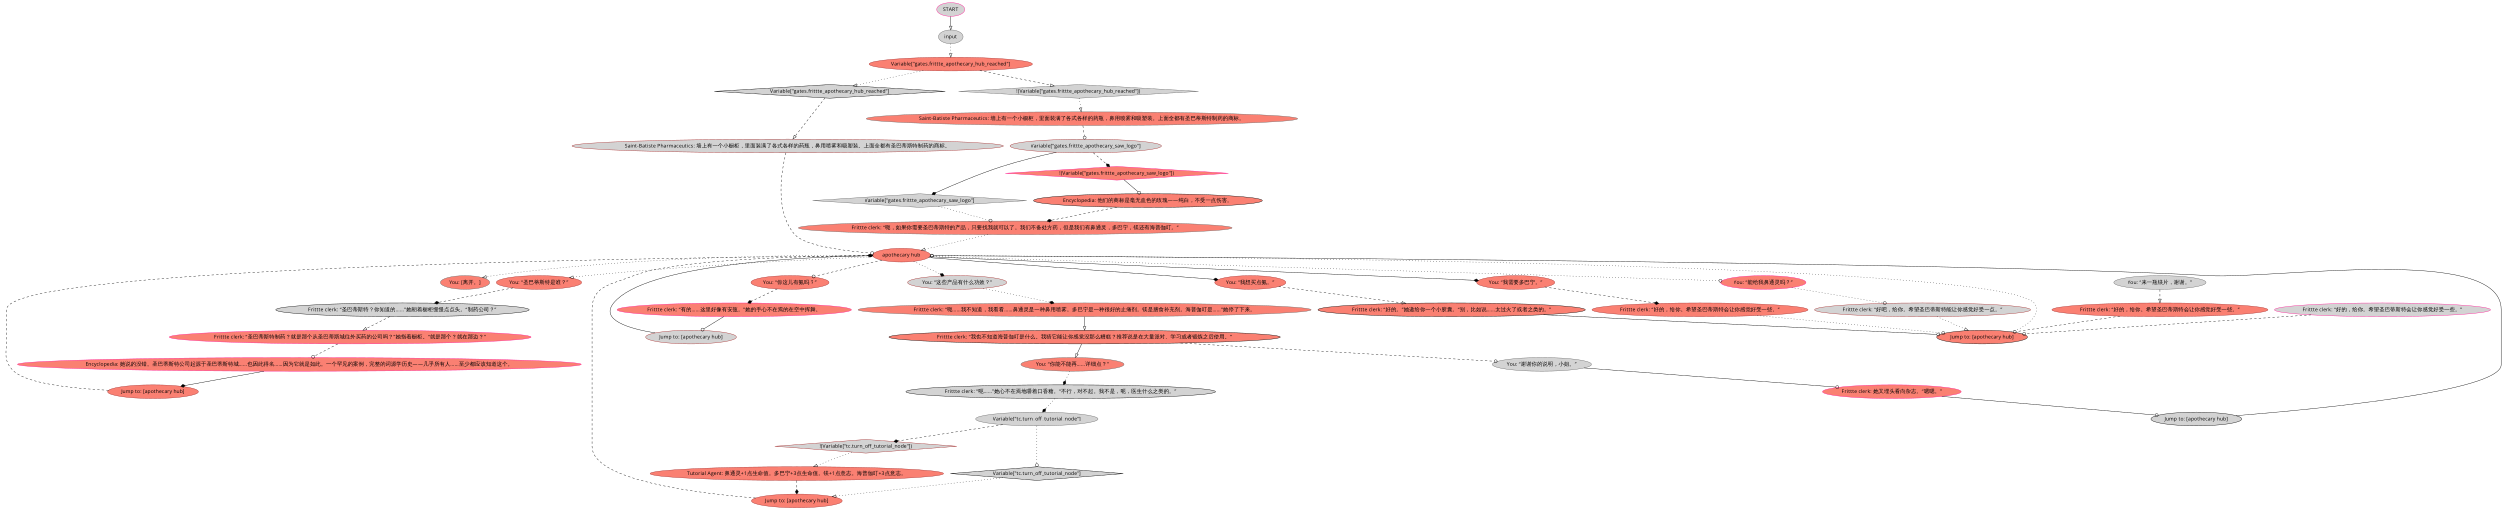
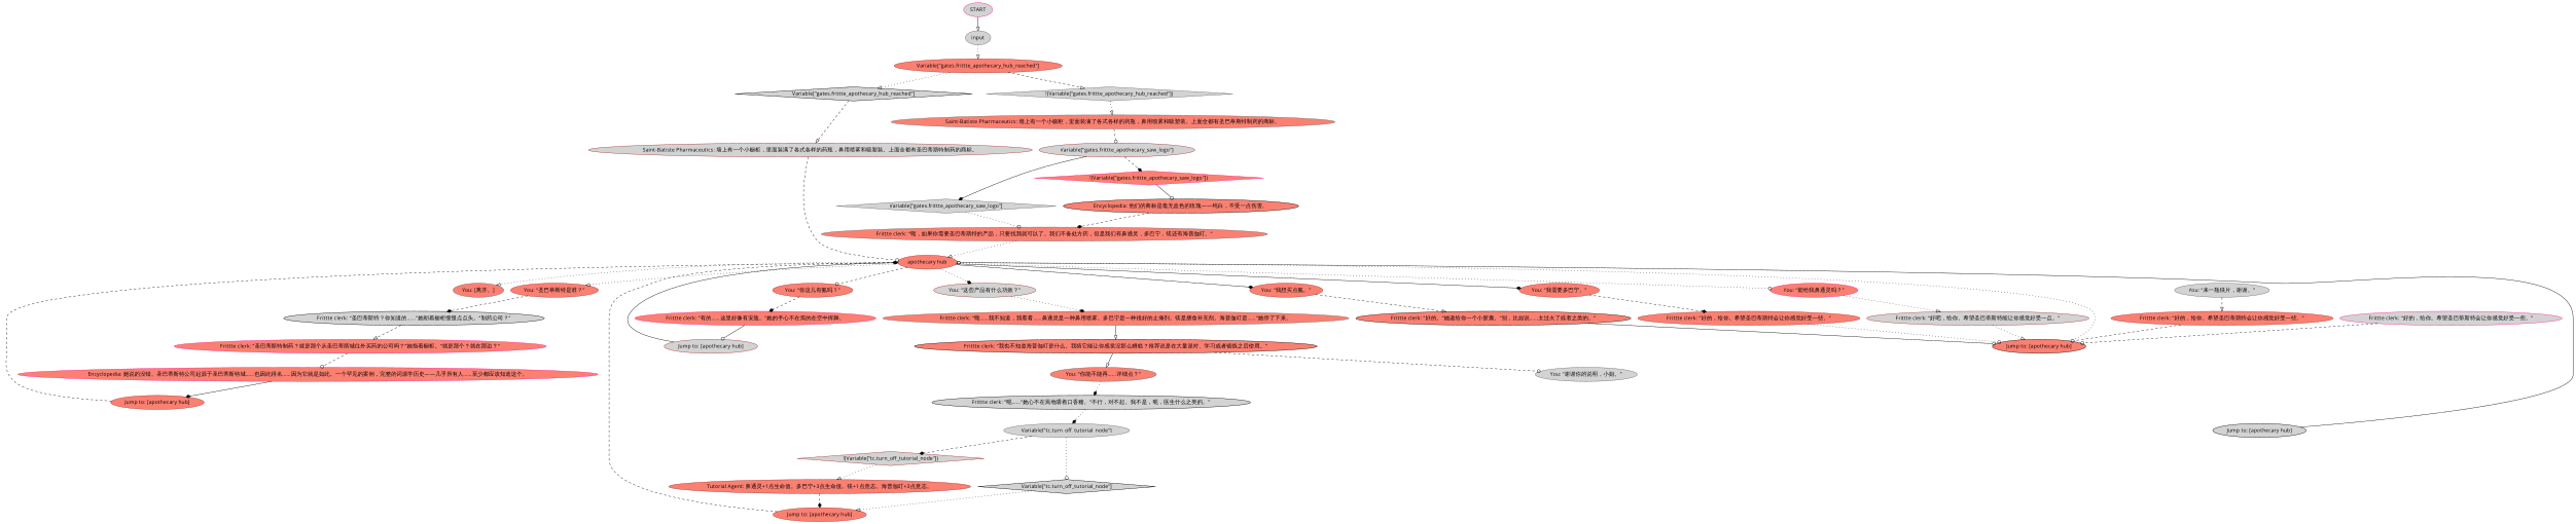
  digraph {
    fontname="Open Sans"
    node [color=brown fillcolor=salmon fontname="Open Sans" style=filled]
    edge [arrowhead=onormal fontname="Open Sans" style=dashed]
    n1 [color=deeppink fillcolor=lightgrey label=START]
    n2 [color=gray40 fillcolor=lightgrey label=input]
    n3 [label="Variable[\"gates.frittte_apothecary_hub_reached\"]"]
    n4 [color=black fillcolor=lightgrey label="Variable[\"gates.frittte_apothecary_hub_reached\"]" shape=diamond]
    n5 [color=gray40 fillcolor=lightgrey label="!(Variable[\"gates.frittte_apothecary_hub_reached\"])" shape=diamond]
    n6 [color=gray40 fillcolor=lightgrey label="You: “来一瓶镁片，谢谢。”"]
    n7 [label="Frittte clerk: “好的，给你。希望圣巴蒂斯特会让你感觉好受一些。”"]
    n8 [color=black label="Jump to: [apothecary hub]"]
    n9 [color=gray40 label="You: [离开。]"]
    n10 [color=gray40 label="Frittte clerk: “呃……我不知道，我看看……鼻通灵是一种鼻用喷雾。多巴宁是一种很好的止痛剂。镁是膳食补充剂。海普伽叮是……”她停了下来。"]
    n11 [color=black label="Frittte clerk: “我也不知道海普伽叮是什么。我猜它能让你感觉没那么糟糕？推荐说是在大量派对、学习或者锻炼之后使用。”"]
    n12 [color=gray40 label="You: “你能不能再……详细点？”"]
    n13 [color=gray40 fillcolor=lightgrey label="You: “谢谢你的说明，小姐。”"]
    n14 [color=black fillcolor=lightgrey label="Frittte clerk: “呃……”她心不在焉地嚼着口香糖。“不行，对不起。我不是，呃，医生什么之类的。”"]
    n15 [color=gray40 fillcolor=lightgrey label="Variable[\"tc.turn_off_tutorial_node\"]"]
    n16 [color=black fillcolor=lightgrey label="Variable[\"tc.turn_off_tutorial_node\"]" shape=diamond]
    n17 [fillcolor=lightgrey label="!(Variable[\"tc.turn_off_tutorial_node\"])" shape=diamond]
    n18 [color=deeppink label="Encyclopedia: 她说的没错。圣巴蒂斯特公司起源于圣巴蒂斯特城……也因此得名……因为它就是如此。一个罕见的案例，完整的词源学历史——几乎所有人……至少都应该知道这个。"]
    n19 [label="Jump to: [apothecary hub]"]
    n20 [label="apothecary hub"]
    n21 [fillcolor=lightgrey label="Saint-Batiste Pharmaceutics: 墙上有一个小橱柜，里面装满了各式各样的药瓶，鼻用喷雾和吸塑装。上面全都有圣巴蒂斯特制药的商标。"]
    n22 [color=gray40 label="Saint-Batiste Pharmaceutics: 墙上有一个小橱柜，里面装满了各式各样的药瓶，鼻用喷雾和吸塑装。上面全都有圣巴蒂斯特制药的商标。"]
    n23 [fillcolor=lightgrey label="Variable[\"gates.frittte_apothecary_saw_logo\"]"]
    n24 [label="Jump to: [apothecary hub]"]
    n25 [label="Tutorial Agent: 鼻通灵+1点生命值。多巴宁+3点生命值。镁+1点意志。海普伽叮+3点意志。"]
    n26 [color=deeppink label="You: “能给我鼻通灵吗？”"]
    n27 [fillcolor=lightgrey label="Frittte clerk: “好吧，给你。希望圣巴蒂斯特能让你感觉好受一点。”"]
    n28 [label="You: “圣巴蒂斯特是谁？”"]
    n29 [color=black fillcolor=lightgrey label="Frittte clerk: “圣巴蒂斯特？你知道的……”她朝着橱柜慢慢点点头。“制药公司？”"]
    n30 [color=deeppink label="Frittte clerk: “圣巴蒂斯特制药？就是那个从圣巴蒂斯城往外买药的公司吗？”她指着橱柜。“就是那个？就在那边？”"]
    n31 [label="You: “我想买点氨。”"]
    n32 [color=black label="Frittte clerk: “好的。”她递给你一个小胶囊。“别，比如说……太过火了或者之类的。”"]
    n33 [color=gray40 fillcolor=lightgrey label="Variable[\"gates.frittte_apothecary_saw_logo\"]" shape=diamond]
    n34 [color=deeppink label="!(Variable[\"gates.frittte_apothecary_saw_logo\"])" shape=diamond]
    n35 [color=gray40 label="Frittte clerk: “呃，如果你需要圣巴蒂斯特的产品，只要找我就可以了。我们不备处方药，但是我们有鼻通灵，多巴宁，镁还有海普伽叮。”"]
    n36 [color=black label="Encyclopedia: 他们的商标是毫无血色的玫瑰——纯白，不受一点伤害。"]
-   n37 [color=deeppink label="Frittte clerk: 她又埋头看向杂志。“嗯嗯。”"]
    n38 [label="You: “你这儿有氨吗？”"]
    n39 [color=deeppink label="Frittte clerk: “有的……这里好像有安瓿。”她的手心不在焉的在空中挥舞。"]
    n40 [fillcolor=lightgrey label="Jump to: [apothecary hub]"]
    n41 [fillcolor=lightgrey label="You: “这些产品有什么功效？”"]
    n42 [label="You: “我需要多巴宁。”"]
    n43 [color=deeppink fillcolor=lightgrey label="Frittte clerk: “好的，给你。希望圣巴蒂斯特会让你感觉好受一些。”"]
    n44 [color=black fillcolor=lightgrey label="Jump to: [apothecary hub]"]
    n45 [label="Frittte clerk: “好的，给你。希望圣巴蒂斯特会让你感觉好受一些。”"]
    n1 -> n2 [style=solid]
    n2 -> n3 [style=dotted]
    n3 -> n4 [style=dotted]
    n3 -> n5
    n4 -> n21
    n5 -> n22 [style=dotted]
    n6 -> n7
    n7 -> n8 [arrowhead=odot]
    n8 -> n20 [arrowhead=odot style=dotted]
    n10 -> n11 [style=solid]
    n11 -> n12 [style=solid]
    n11 -> n13 [arrowhead=odot]
    n12 -> n14 [arrowhead=diamond style=dotted]
-   n13 -> n37 [arrowhead=odot style=solid]
    n14 -> n15 [arrowhead=diamond style=dotted]
    n15 -> n16 [arrowhead=odot style=dotted]
    n15 -> n17 [arrowhead=diamond]
    n16 -> n24 [style=dotted]
    n17 -> n25 [style=dotted]
    n18 -> n19 [arrowhead=diamond style=solid]
    n19 -> n20
    n20 -> n9 [style=dotted]
    n20 -> n26 [arrowhead=odot style=dotted]
    n20 -> n28 [style=dotted]
    n20 -> n31 [arrowhead=diamond style=solid]
    n20 -> n38 [arrowhead=odot]
    n20 -> n41 [arrowhead=diamond style=dotted]
    n20 -> n42 [arrowhead=diamond style=solid]
    n21 -> n20 [arrowhead=odot]
    n22 -> n23 [arrowhead=odot]
    n23 -> n33 [arrowhead=diamond style=solid]
    n23 -> n34 [arrowhead=diamond]
    n24 -> n20 [arrowhead=diamond]
    n25 -> n24 [arrowhead=diamond]
-   n26 -> n27 [arrowhead=odot style=dotted]
+   n26 -> n27 [style=dotted]
    n27 -> n8 [style=dotted]
    n28 -> n29 [arrowhead=diamond]
    n29 -> n30
    n30 -> n18 [arrowhead=odot]
    n31 -> n32
    n32 -> n8 [arrowhead=odot style=solid]
    n33 -> n35 [arrowhead=odot style=dotted]
    n34 -> n36 [arrowhead=odot style=solid]
    n35 -> n20 [style=dotted]
    n36 -> n35 [arrowhead=diamond]
-   n37 -> n44 [arrowhead=odot style=solid]
    n38 -> n39 [arrowhead=diamond]
    n39 -> n40 [arrowhead=odot style=solid]
    n40 -> n20 [style=solid]
    n41 -> n10 [arrowhead=diamond style=dotted]
    n42 -> n45 [arrowhead=diamond]
    n43 -> n8 [arrowhead=odot]
    n44 -> n20 [arrowhead=odot style=solid]
    n45 -> n8 [arrowhead=odot style=dotted]
  }
